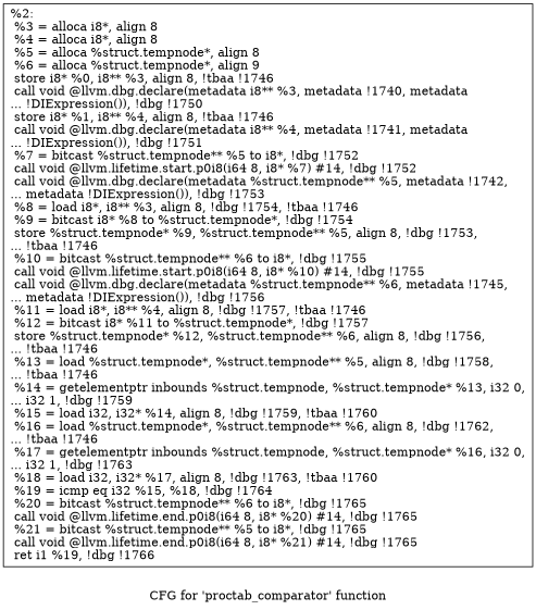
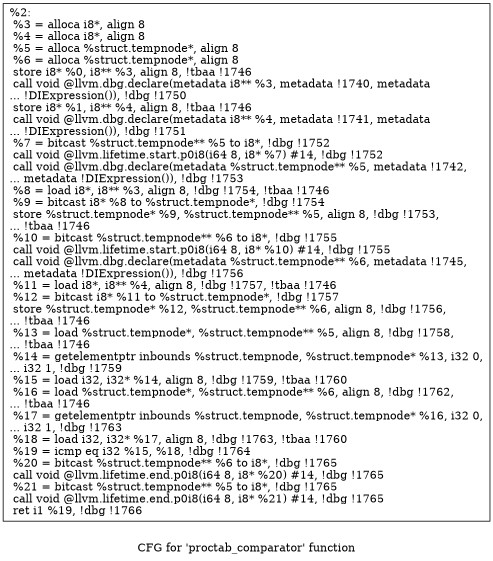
  digraph {
    label="CFG for 'proctab_comparator' function"
-   n1 [label="{%2:\l  %3 = alloca i8*, align 8\l  %4 = alloca i8*, align 8\l  %5 = alloca %struct.tempnode*, align 8\l  %6 = alloca %struct.tempnode*, align 9\l  store i8* %0, i8** %3, align 8, !tbaa !1746\l  call void @llvm.dbg.declare(metadata i8** %3, metadata !1740, metadata\l... !DIExpression()), !dbg !1750\l  store i8* %1, i8** %4, align 8, !tbaa !1746\l  call void @llvm.dbg.declare(metadata i8** %4, metadata !1741, metadata\l... !DIExpression()), !dbg !1751\l  %7 = bitcast %struct.tempnode** %5 to i8*, !dbg !1752\l  call void @llvm.lifetime.start.p0i8(i64 8, i8* %7) #14, !dbg !1752\l  call void @llvm.dbg.declare(metadata %struct.tempnode** %5, metadata !1742,\l... metadata !DIExpression()), !dbg !1753\l  %8 = load i8*, i8** %3, align 8, !dbg !1754, !tbaa !1746\l  %9 = bitcast i8* %8 to %struct.tempnode*, !dbg !1754\l  store %struct.tempnode* %9, %struct.tempnode** %5, align 8, !dbg !1753,\l... !tbaa !1746\l  %10 = bitcast %struct.tempnode** %6 to i8*, !dbg !1755\l  call void @llvm.lifetime.start.p0i8(i64 8, i8* %10) #14, !dbg !1755\l  call void @llvm.dbg.declare(metadata %struct.tempnode** %6, metadata !1745,\l... metadata !DIExpression()), !dbg !1756\l  %11 = load i8*, i8** %4, align 8, !dbg !1757, !tbaa !1746\l  %12 = bitcast i8* %11 to %struct.tempnode*, !dbg !1757\l  store %struct.tempnode* %12, %struct.tempnode** %6, align 8, !dbg !1756,\l... !tbaa !1746\l  %13 = load %struct.tempnode*, %struct.tempnode** %5, align 8, !dbg !1758,\l... !tbaa !1746\l  %14 = getelementptr inbounds %struct.tempnode, %struct.tempnode* %13, i32 0,\l... i32 1, !dbg !1759\l  %15 = load i32, i32* %14, align 8, !dbg !1759, !tbaa !1760\l  %16 = load %struct.tempnode*, %struct.tempnode** %6, align 8, !dbg !1762,\l... !tbaa !1746\l  %17 = getelementptr inbounds %struct.tempnode, %struct.tempnode* %16, i32 0,\l... i32 1, !dbg !1763\l  %18 = load i32, i32* %17, align 8, !dbg !1763, !tbaa !1760\l  %19 = icmp eq i32 %15, %18, !dbg !1764\l  %20 = bitcast %struct.tempnode** %6 to i8*, !dbg !1765\l  call void @llvm.lifetime.end.p0i8(i64 8, i8* %20) #14, !dbg !1765\l  %21 = bitcast %struct.tempnode** %5 to i8*, !dbg !1765\l  call void @llvm.lifetime.end.p0i8(i64 8, i8* %21) #14, !dbg !1765\l  ret i1 %19, !dbg !1766\l}" shape=record]
+   n1 [label="{%2:\l  %3 = alloca i8*, align 8\l  %4 = alloca i8*, align 8\l  %5 = alloca %struct.tempnode*, align 8\l  %6 = alloca %struct.tempnode*, align 8\l  store i8* %0, i8** %3, align 8, !tbaa !1746\l  call void @llvm.dbg.declare(metadata i8** %3, metadata !1740, metadata\l... !DIExpression()), !dbg !1750\l  store i8* %1, i8** %4, align 8, !tbaa !1746\l  call void @llvm.dbg.declare(metadata i8** %4, metadata !1741, metadata\l... !DIExpression()), !dbg !1751\l  %7 = bitcast %struct.tempnode** %5 to i8*, !dbg !1752\l  call void @llvm.lifetime.start.p0i8(i64 8, i8* %7) #14, !dbg !1752\l  call void @llvm.dbg.declare(metadata %struct.tempnode** %5, metadata !1742,\l... metadata !DIExpression()), !dbg !1753\l  %8 = load i8*, i8** %3, align 8, !dbg !1754, !tbaa !1746\l  %9 = bitcast i8* %8 to %struct.tempnode*, !dbg !1754\l  store %struct.tempnode* %9, %struct.tempnode** %5, align 8, !dbg !1753,\l... !tbaa !1746\l  %10 = bitcast %struct.tempnode** %6 to i8*, !dbg !1755\l  call void @llvm.lifetime.start.p0i8(i64 8, i8* %10) #14, !dbg !1755\l  call void @llvm.dbg.declare(metadata %struct.tempnode** %6, metadata !1745,\l... metadata !DIExpression()), !dbg !1756\l  %11 = load i8*, i8** %4, align 8, !dbg !1757, !tbaa !1746\l  %12 = bitcast i8* %11 to %struct.tempnode*, !dbg !1757\l  store %struct.tempnode* %12, %struct.tempnode** %6, align 8, !dbg !1756,\l... !tbaa !1746\l  %13 = load %struct.tempnode*, %struct.tempnode** %5, align 8, !dbg !1758,\l... !tbaa !1746\l  %14 = getelementptr inbounds %struct.tempnode, %struct.tempnode* %13, i32 0,\l... i32 1, !dbg !1759\l  %15 = load i32, i32* %14, align 8, !dbg !1759, !tbaa !1760\l  %16 = load %struct.tempnode*, %struct.tempnode** %6, align 8, !dbg !1762,\l... !tbaa !1746\l  %17 = getelementptr inbounds %struct.tempnode, %struct.tempnode* %16, i32 0,\l... i32 1, !dbg !1763\l  %18 = load i32, i32* %17, align 8, !dbg !1763, !tbaa !1760\l  %19 = icmp eq i32 %15, %18, !dbg !1764\l  %20 = bitcast %struct.tempnode** %6 to i8*, !dbg !1765\l  call void @llvm.lifetime.end.p0i8(i64 8, i8* %20) #14, !dbg !1765\l  %21 = bitcast %struct.tempnode** %5 to i8*, !dbg !1765\l  call void @llvm.lifetime.end.p0i8(i64 8, i8* %21) #14, !dbg !1765\l  ret i1 %19, !dbg !1766\l}" shape=record]
  }
